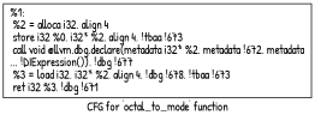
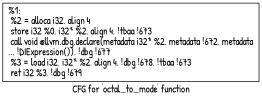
  digraph {
    label="CFG for 'octal_to_mode' function"
    fontname="Patrick Hand"
-   n1 [label="{%1:\l  %2 = alloca i32, align 4\l  store i32 %0, i32* %2, align 4, !tbaa !673\l  call void @llvm.dbg.declare(metadata i32* %2, metadata !672, metadata\l... !DIExpression()), !dbg !677\l  %3 = load i32, i32* %2, align 4, !dbg !678, !tbaa !673\l  ret i32 %3, !dbg !671\l}" shape=record fontname="Patrick Hand"]
+   n1 [label="{%1:\l  %2 = alloca i32, align 4\l  store i32 %0, i32* %2, align 4, !tbaa !673\l  call void @llvm.dbg.declare(metadata i32* %2, metadata !672, metadata\l... !DIExpression()), !dbg !677\l  %3 = load i32, i32* %2, align 4, !dbg !678, !tbaa !673\l  ret i32 %3, !dbg !679\l}" shape=record fontname="Patrick Hand"]
  }
